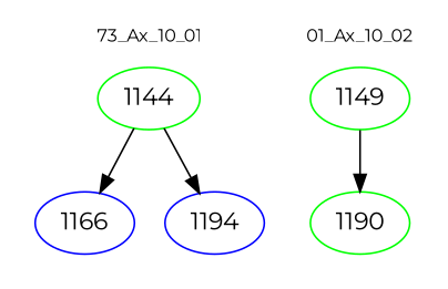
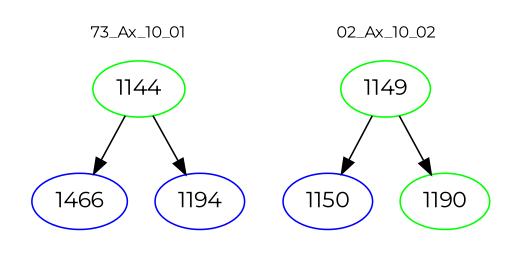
  digraph {
    fontname=Montserrat
    node [color=green fontname=Montserrat]
    edge [color=black fontname=Montserrat]
    n1 [label=1144]
-   n2 [color=blue label=1166]
+   n2 [color=blue label=1466]
    n3 [color=blue label=1194]
    n4 [label=1149]
+   n5 [color=blue label=1150]
    n6 [label=1190]
    subgraph cluster_1 {
      color=white
      fontsize=10
      label="73_Ax_10_01"
      n1
      n2
      n3
    }
    subgraph cluster_2 {
      color=white
      fontsize=10
-     label="01_Ax_10_02"
+     label="02_Ax_10_02"
      n4
+     n5
      n6
    }
    n1 -> n2
    n1 -> n3
+   n4 -> n5
    n4 -> n6
  }
